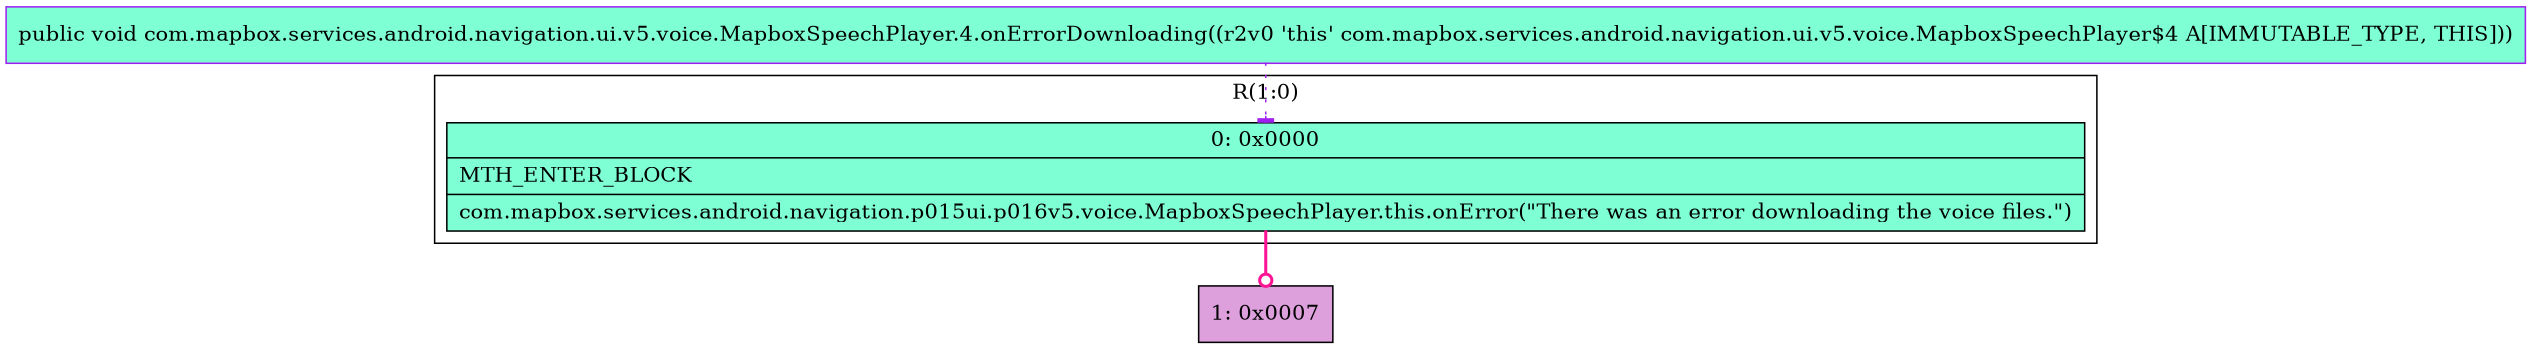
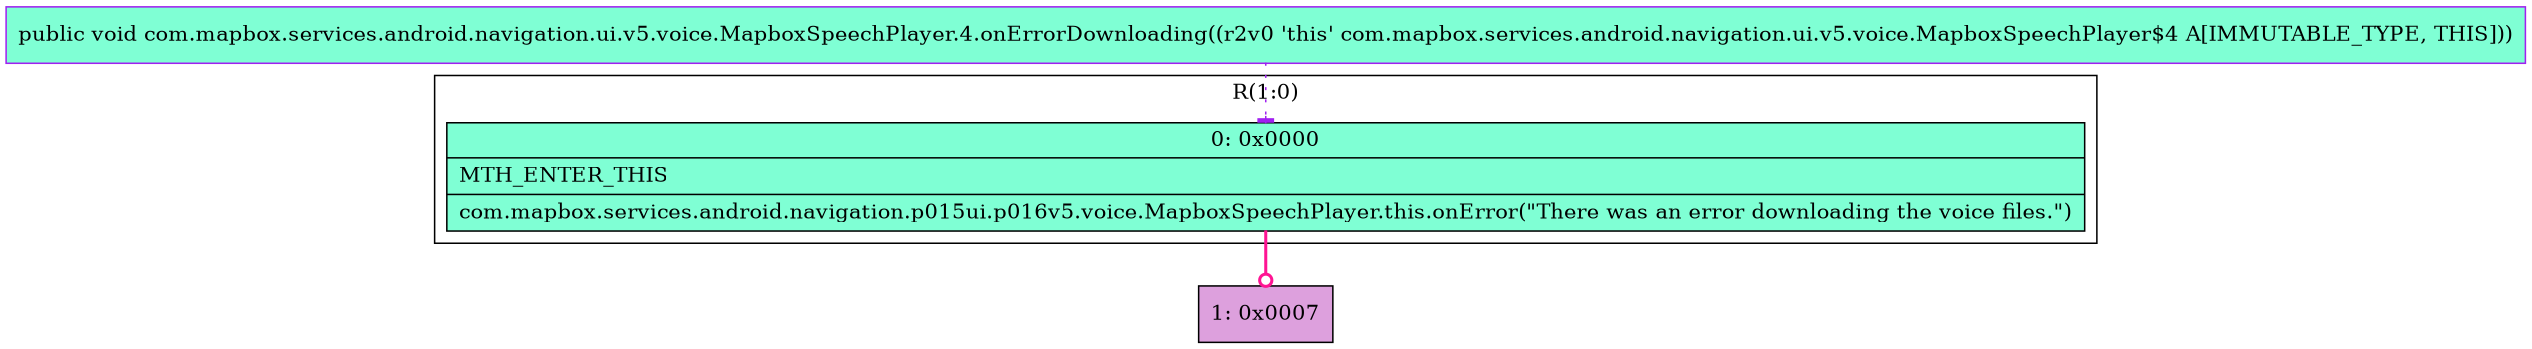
  digraph {
    node [color=black shape=record style=filled fillcolor=aquamarine]
-   n1 [label="{0\:\ 0x0000|MTH_ENTER_BLOCK\l|com.mapbox.services.android.navigation.p015ui.p016v5.voice.MapboxSpeechPlayer.this.onError(\"There was an error downloading the voice files.\")\l}"]
+   n1 [label="{0\:\ 0x0000|MTH_ENTER_THIS\l|com.mapbox.services.android.navigation.p015ui.p016v5.voice.MapboxSpeechPlayer.this.onError(\"There was an error downloading the voice files.\")\l}"]
    n2 [label="{1\:\ 0x0007}" fillcolor=plum]
    n3 [label="{public void com.mapbox.services.android.navigation.ui.v5.voice.MapboxSpeechPlayer.4.onErrorDownloading((r2v0 'this' com.mapbox.services.android.navigation.ui.v5.voice.MapboxSpeechPlayer$4 A[IMMUTABLE_TYPE, THIS])) }" color=purple]
    subgraph cluster_1 {
      label="R(1:0)"
      n1
    }
    n1 -> n2 [color=deeppink style=bold arrowhead=odot]
    n3 -> n1 [color=purple style=dotted arrowhead=tee]
  }
